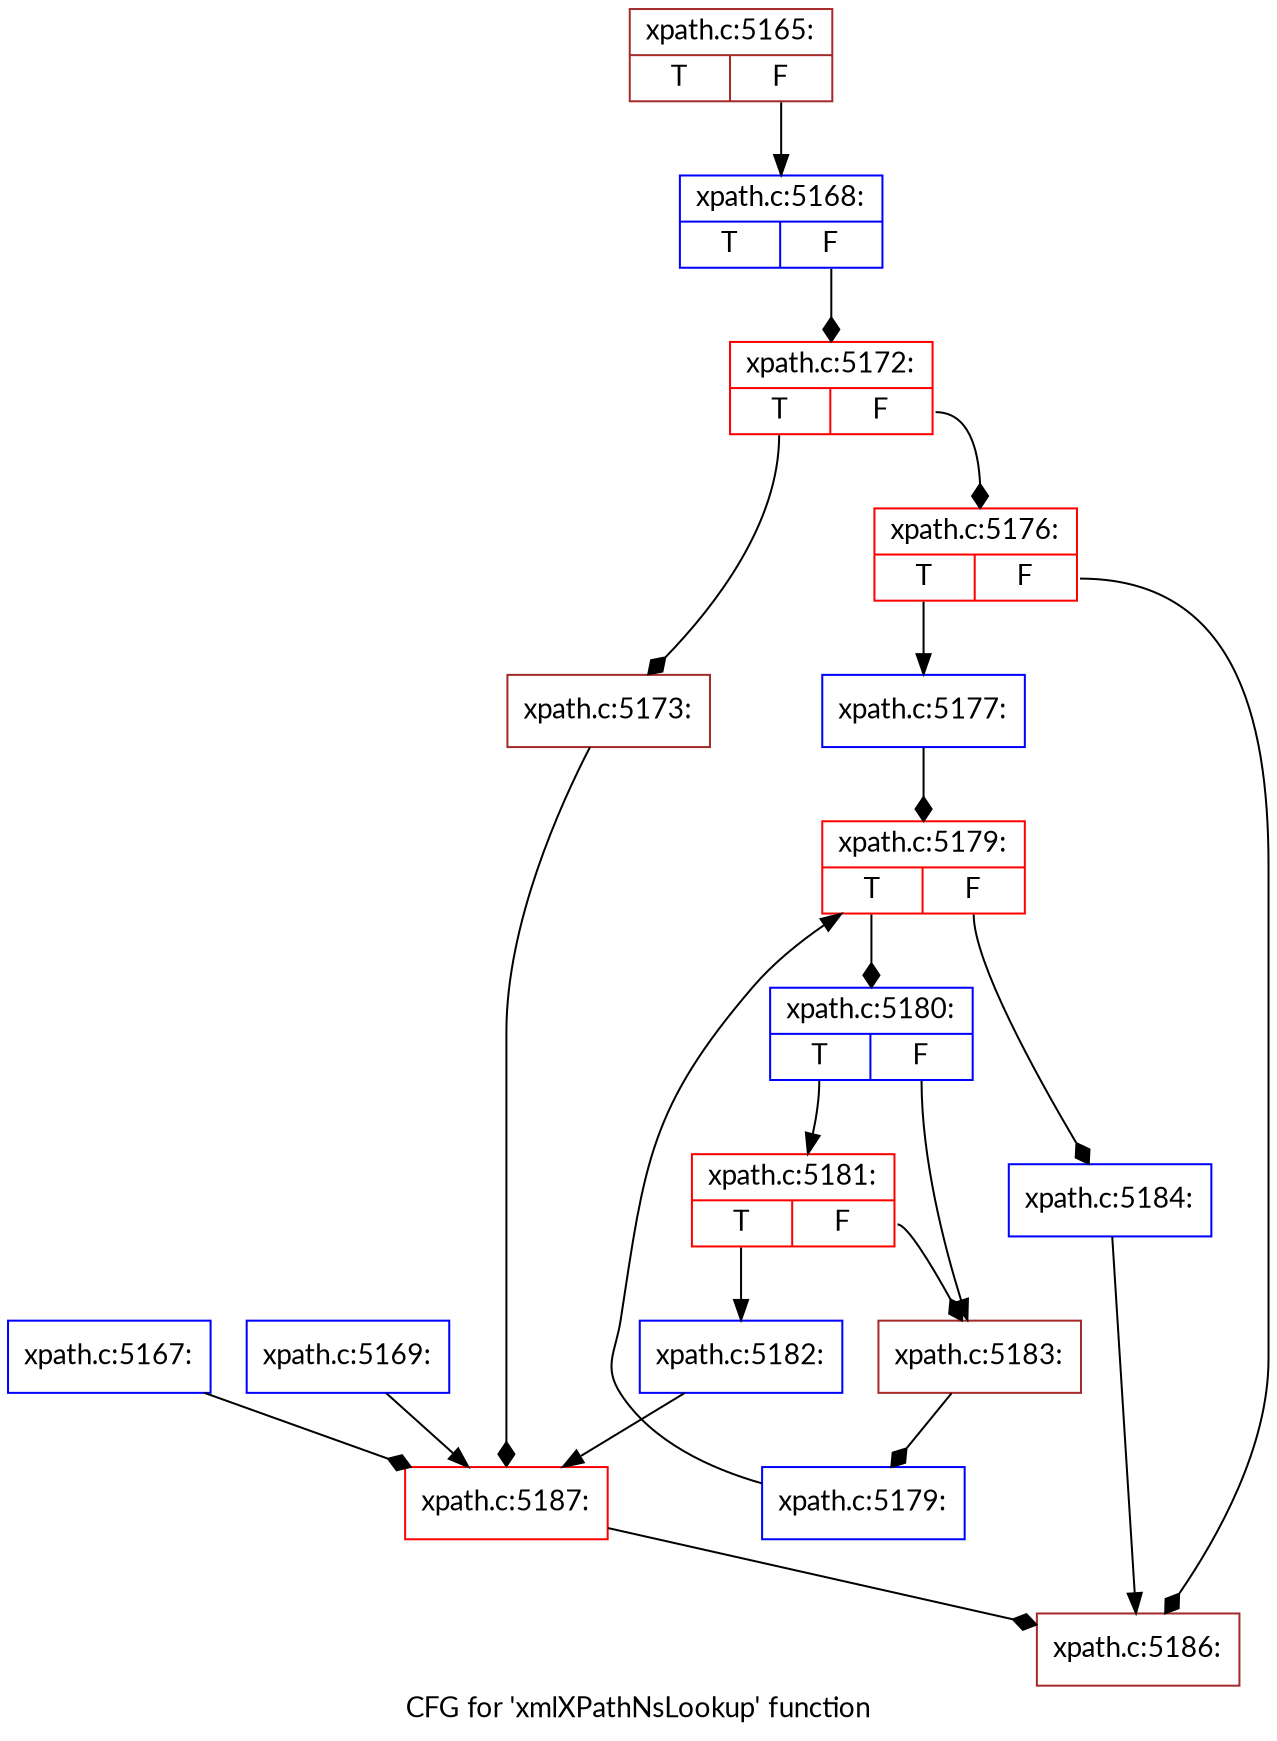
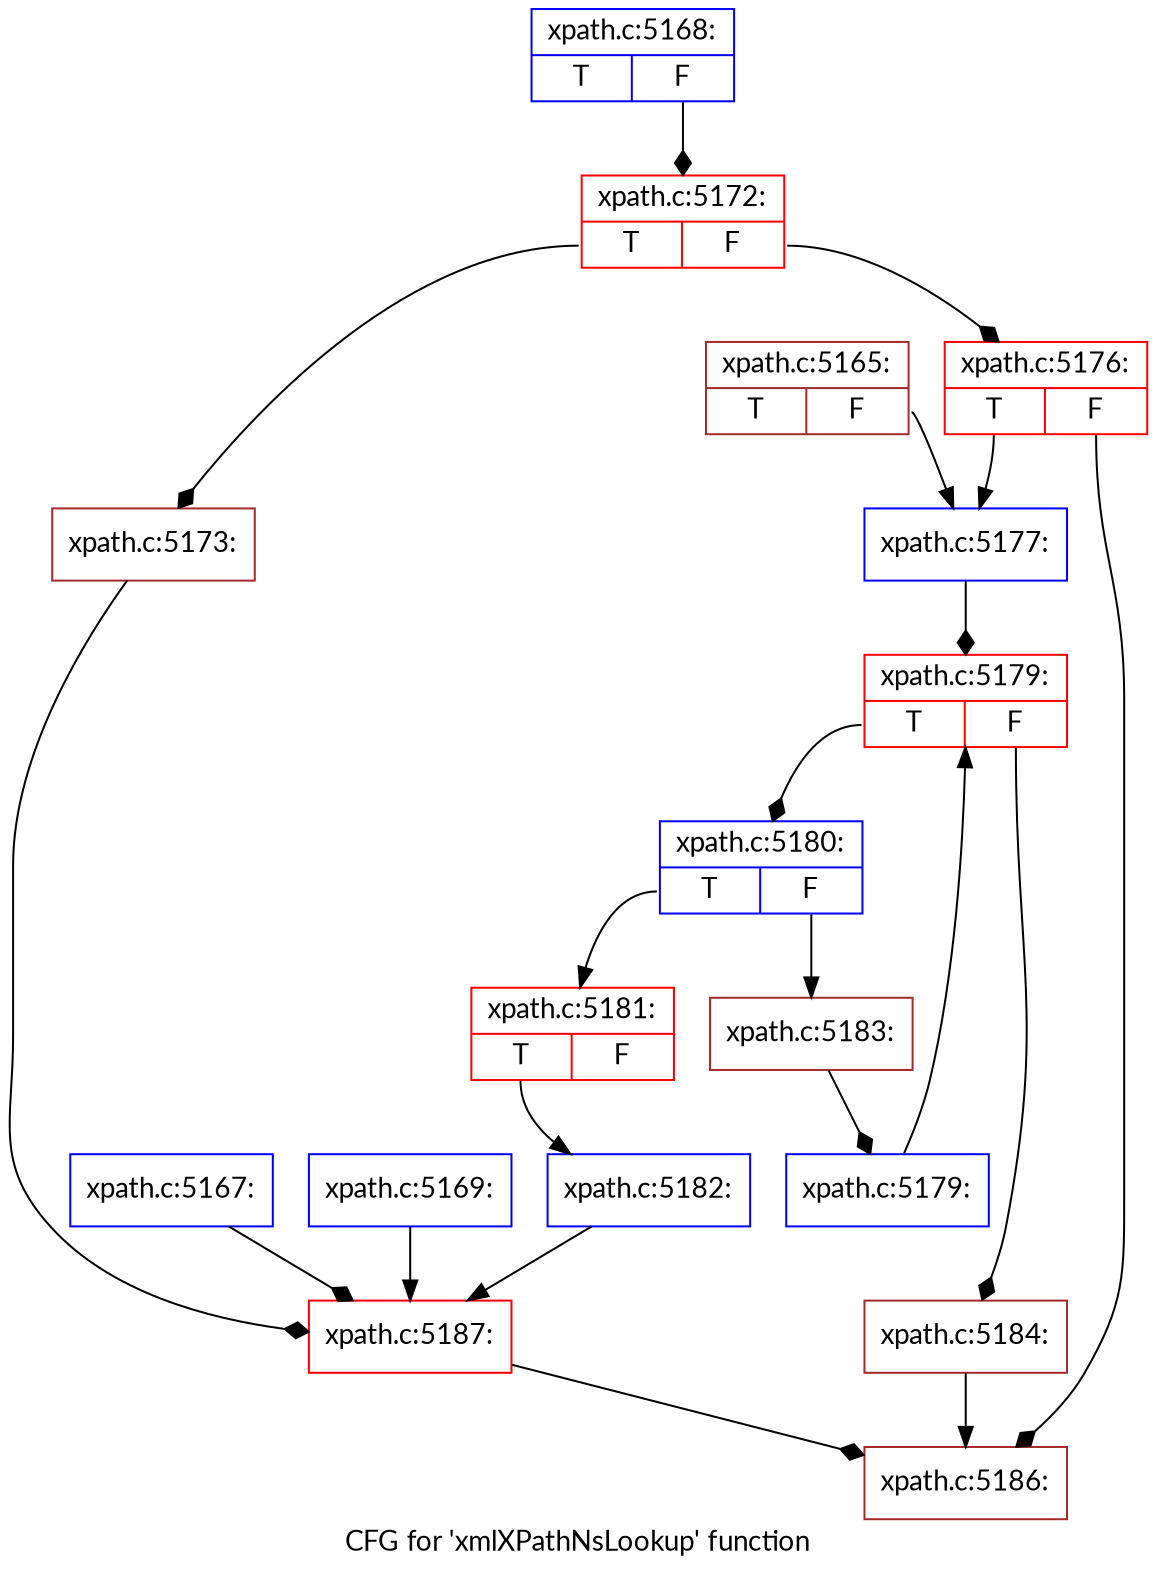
  digraph {
    fontname=Lato
    label="CFG for 'xmlXPathNsLookup' function"
    node [color=blue fontname=Lato shape=record]
    edge [arrowhead=diamond fontname=Lato]
    n1 [color=brown label="{xpath.c:5165:|{<s0>T|<s1>F}}"]
    n2 [label="{xpath.c:5168:|{<s0>T|<s1>F}}"]
    n3 [label="{xpath.c:5167:}"]
    n4 [color=red label="{xpath.c:5187:}"]
    n5 [color=red label="{xpath.c:5172:|{<s0>T|<s1>F}}"]
    n6 [color=brown label="{xpath.c:5186:}"]
    n7 [label="{xpath.c:5169:}"]
    n8 [color=brown label="{xpath.c:5173:}"]
    n9 [color=red label="{xpath.c:5176:|{<s0>T|<s1>F}}"]
    n10 [label="{xpath.c:5177:}"]
    n11 [color=red label="{xpath.c:5179:|{<s0>T|<s1>F}}"]
    n12 [label="{xpath.c:5180:|{<s0>T|<s1>F}}"]
-   n13 [label="{xpath.c:5184:}"]
+   n13 [color=brown label="{xpath.c:5184:}"]
    n14 [color=red label="{xpath.c:5181:|{<s0>T|<s1>F}}"]
    n15 [color=brown label="{xpath.c:5183:}"]
    n16 [label="{xpath.c:5182:}"]
    n17 [label="{xpath.c:5179:}"]
-   n1 -> n2 [arrowhead=normal tailport=s1]
+   n1 -> n10 [arrowhead=normal tailport=s1]
    n2 -> n5 [tailport=s1]
    n3 -> n4
    n4 -> n6
    n5 -> n8 [tailport=s0]
    n5 -> n9 [tailport=s1]
    n7 -> n4 [arrowhead=normal]
    n8 -> n4
    n9 -> n6 [tailport=s1]
    n9 -> n10 [arrowhead=normal tailport=s0]
    n10 -> n11
    n11 -> n12 [tailport=s0]
    n11 -> n13 [tailport=s1]
    n12 -> n14 [arrowhead=normal tailport=s0]
    n12 -> n15 [arrowhead=normal tailport=s1]
    n13 -> n6 [arrowhead=normal]
-   n14 -> n15 [tailport=s1]
    n14 -> n16 [arrowhead=normal tailport=s0]
    n15 -> n17
    n16 -> n4 [arrowhead=normal]
    n17 -> n11 [arrowhead=normal]
  }
